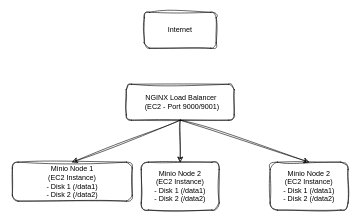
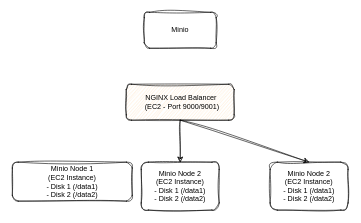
  <mxCell id="0" />
  <mxCell id="1" parent="0" />
- <mxCell id="2" value="Internet" style="rounded=1;whiteSpace=wrap;html=1;sketch=1;curveFitting=1;jiggle=2;" vertex="1" parent="1"><mxGeometry x="240" y="20" width="120" height="60" as="geometry" /></mxCell>
- <mxCell id="3" value="&lt;div&gt;&amp;nbsp;NGINX Load Balancer&lt;/div&gt;&lt;div&gt;&amp;nbsp; &amp;nbsp;&lt;span style=&quot;background-color: transparent; color: light-dark(rgb(0, 0, 0), rgb(255, 255, 255));&quot;&gt;(EC2 - Port 9000/9001)&amp;nbsp;&lt;/span&gt;&lt;/div&gt;" style="rounded=1;whiteSpace=wrap;html=1;sketch=1;curveFitting=1;jiggle=2;" vertex="1" parent="1"><mxGeometry x="210" y="140" width="180" height="60" as="geometry" /></mxCell>
+ <mxCell id="2" value="Minio" style="rounded=1;whiteSpace=wrap;html=1;sketch=1;curveFitting=1;jiggle=2;" vertex="1" parent="1"><mxGeometry x="240" y="20" width="120" height="60" as="geometry" /></mxCell>
+ <mxCell id="3" value="&lt;div&gt;&amp;nbsp;NGINX Load Balancer&lt;/div&gt;&lt;div&gt;&amp;nbsp; &amp;nbsp;&lt;span style=&quot;background-color: transparent; color: light-dark(rgb(0, 0, 0), rgb(255, 255, 255));&quot;&gt;(EC2 - Port 9000/9001)&amp;nbsp;&lt;/span&gt;&lt;/div&gt;" style="rounded=1;whiteSpace=wrap;html=1;sketch=1;curveFitting=1;jiggle=2;fillColor=#ffe6cc;" vertex="1" parent="1"><mxGeometry x="210" y="140" width="180" height="60" as="geometry" /></mxCell>
  <mxCell id="4" value="Minio Node 1&lt;div&gt;(EC2 Instance)&lt;/div&gt;&lt;div&gt;- Disk 1 (/data1)&lt;/div&gt;&lt;div&gt;-&amp;nbsp;&lt;span style=&quot;background-color: transparent; color: light-dark(rgb(0, 0, 0), rgb(255, 255, 255));&quot;&gt;Disk 2 (/data2)&lt;/span&gt;&lt;/div&gt;" style="rounded=1;whiteSpace=wrap;html=1;sketch=1;curveFitting=1;jiggle=2;" vertex="1" parent="1"><mxGeometry x="20" y="270" width="200" height="65" as="geometry" /></mxCell>
  <mxCell id="5" value="Minio Node 2&lt;div&gt;(EC2 Instance)&lt;/div&gt;&lt;div&gt;- Disk 1 (/data1)&lt;/div&gt;&lt;div&gt;-&amp;nbsp;&lt;span style=&quot;background-color: transparent; color: light-dark(rgb(0, 0, 0), rgb(255, 255, 255));&quot;&gt;Disk 2 (/data2)&lt;/span&gt;&lt;/div&gt;" style="rounded=1;whiteSpace=wrap;html=1;sketch=1;curveFitting=1;jiggle=2;" vertex="1" parent="1"><mxGeometry x="235" y="270" width="130" height="80" as="geometry" /></mxCell>
  <mxCell id="6" value="Minio Node 2&lt;div&gt;(EC2 Instance)&lt;/div&gt;&lt;div&gt;- Disk 1 (/data1)&lt;/div&gt;&lt;div&gt;-&amp;nbsp;&lt;span style=&quot;background-color: transparent; color: light-dark(rgb(0, 0, 0), rgb(255, 255, 255));&quot;&gt;Disk 2 (/data2)&lt;/span&gt;&lt;/div&gt;" style="rounded=1;whiteSpace=wrap;html=1;sketch=1;curveFitting=1;jiggle=2;" vertex="1" parent="1"><mxGeometry x="450" y="270" width="130" height="80" as="geometry" /></mxCell>
- <mxCell id="7" value="" style="endArrow=classic;html=1;rounded=1;exitX=0.5;exitY=1;exitDx=0;exitDy=0;entryX=0.5;entryY=0;entryDx=0;entryDy=0;sketch=1;curveFitting=1;jiggle=2;" edge="1" parent="1" source="3" target="4"><mxGeometry width="50" height="50" relative="1" as="geometry"><mxPoint x="80" y="250" as="sourcePoint" /><mxPoint x="130" y="200" as="targetPoint" /></mxGeometry></mxCell>
  <mxCell id="8" value="" style="endArrow=classic;html=1;rounded=1;entryX=0.5;entryY=0;entryDx=0;entryDy=0;sketch=1;curveFitting=1;jiggle=2;" edge="1" parent="1" target="5"><mxGeometry width="50" height="50" relative="1" as="geometry"><mxPoint x="300" y="200" as="sourcePoint" /><mxPoint x="310" y="270" as="targetPoint" /></mxGeometry></mxCell>
  <mxCell id="9" value="" style="endArrow=classic;html=1;rounded=1;entryX=0.5;entryY=0;entryDx=0;entryDy=0;sketch=1;curveFitting=1;jiggle=2;" edge="1" parent="1" target="6"><mxGeometry width="50" height="50" relative="1" as="geometry"><mxPoint x="300" y="200" as="sourcePoint" /><mxPoint x="310" y="270" as="targetPoint" /></mxGeometry></mxCell>
